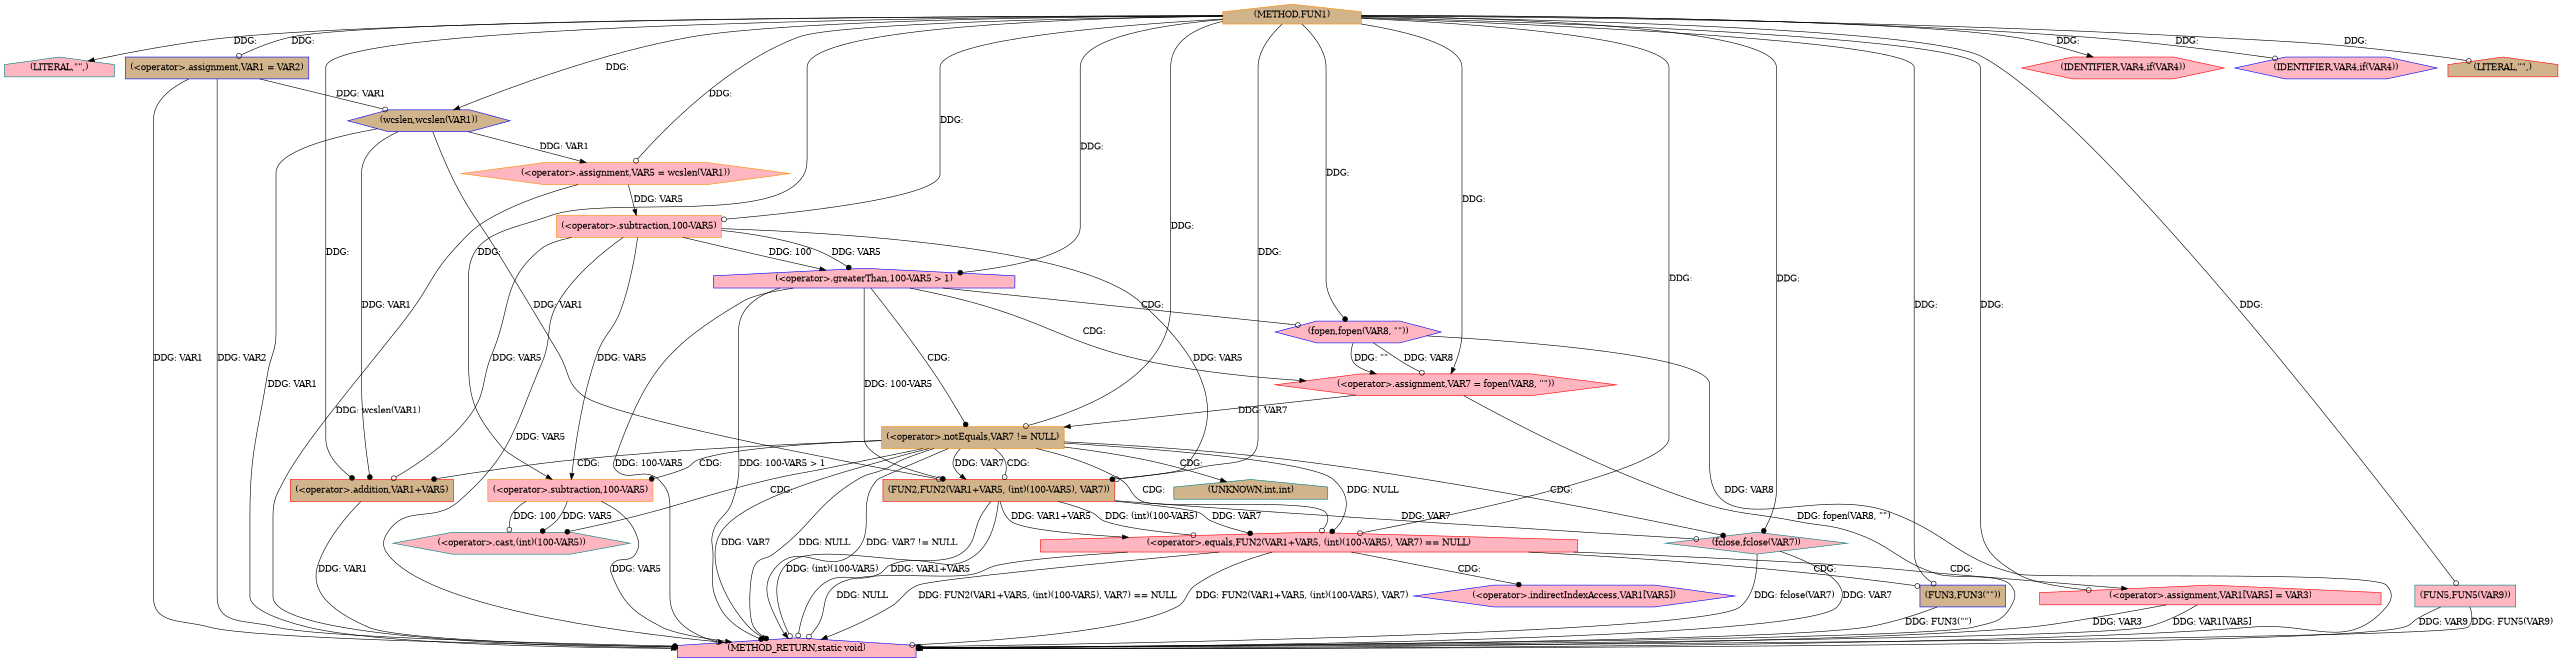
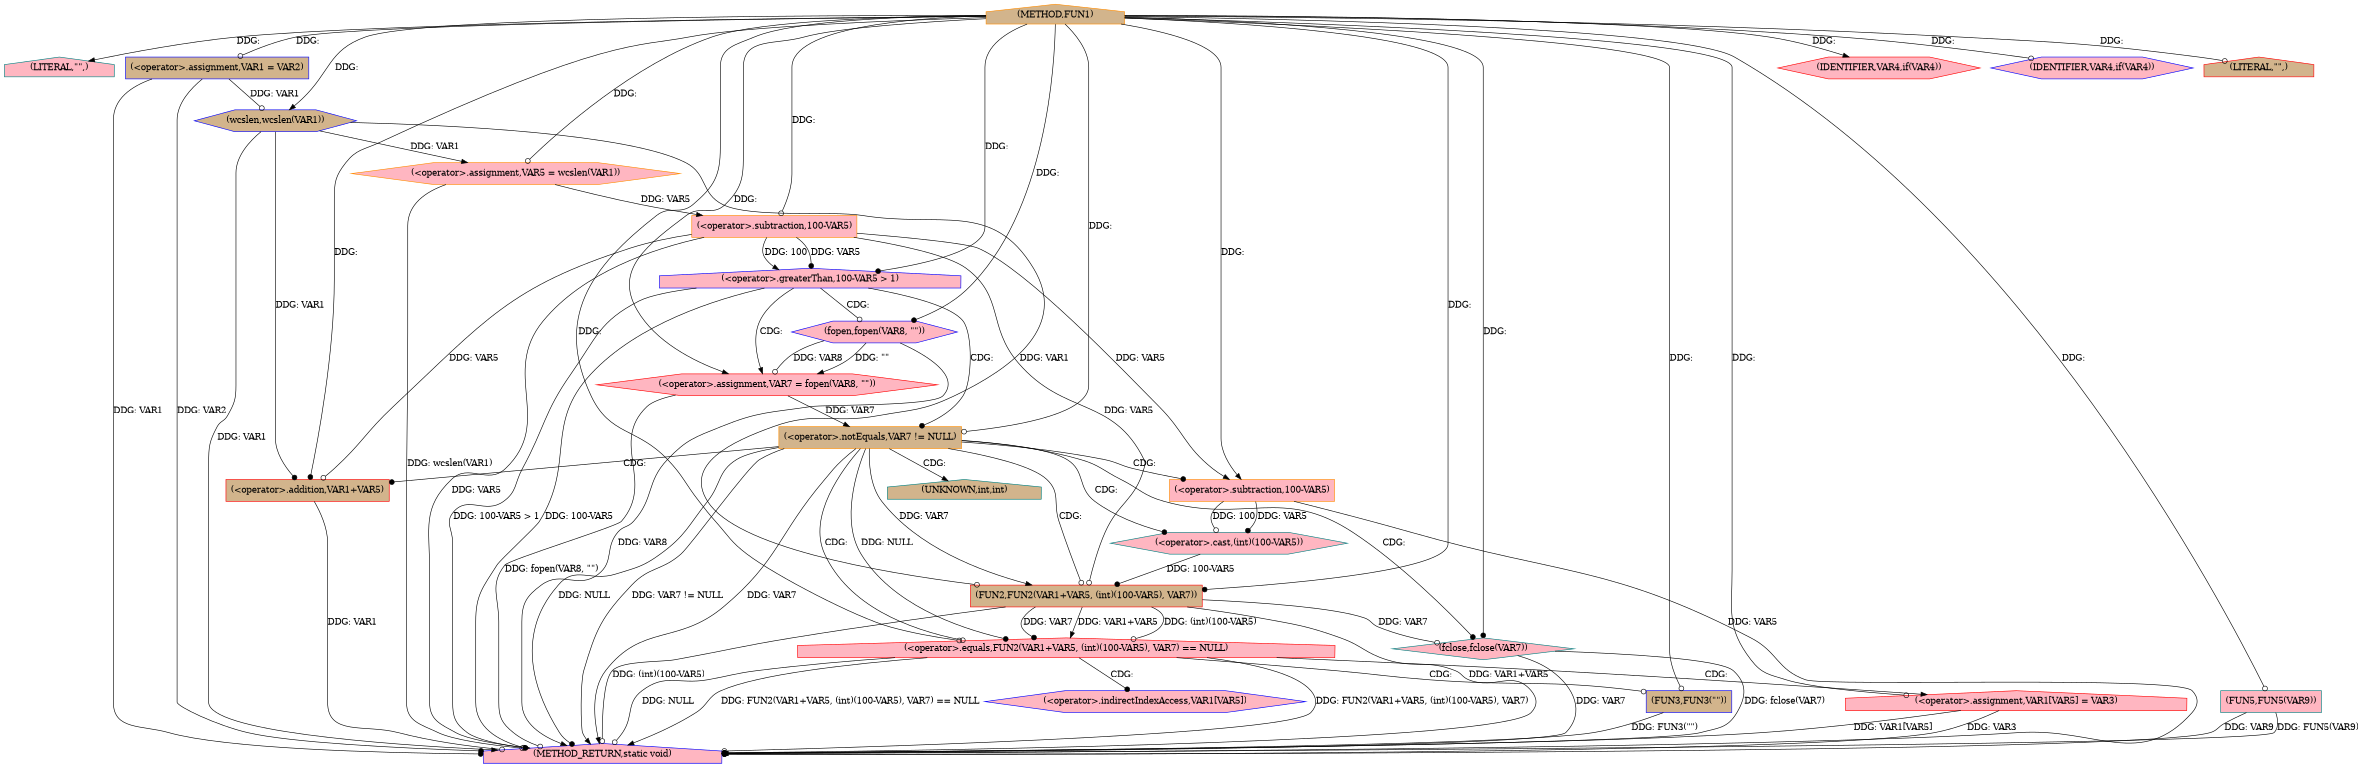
  digraph {
    node [color=blue fillcolor=lightpink shape=house style=filled]
    edge [arrowhead=odot]
    n1 [color=darkorange fillcolor=tan label="(METHOD,FUN1)"]
    n2 [color=teal label="(LITERAL,\"\",)"]
    n3 [fillcolor=tan label="(<operator>.assignment,VAR1 = VAR2)" shape=box]
    n4 [color=red label="(IDENTIFIER,VAR4,if(VAR4))" shape=hexagon]
    n5 [color=darkorange label="(<operator>.assignment,VAR5 = wcslen(VAR1))" shape=hexagon]
    n6 [fillcolor=tan label="(wcslen,wcslen(VAR1))" shape=hexagon]
    n7 [label="(<operator>.greaterThan,100-VAR5 > 1)"]
    n8 [color=darkorange label="(<operator>.subtraction,100-VAR5)" shape=box]
    n9 [color=red label="(<operator>.assignment,VAR7 = fopen(VAR8, \"\"))" shape=hexagon]
    n10 [label="(fopen,fopen(VAR8, \"\"))" shape=hexagon]
    n11 [color=darkorange fillcolor=tan label="(<operator>.notEquals,VAR7 != NULL)" shape=box]
    n12 [color=red label="(<operator>.equals,FUN2(VAR1+VAR5, (int)(100-VAR5), VAR7) == NULL)"]
    n13 [color=red fillcolor=tan label="(FUN2,FUN2(VAR1+VAR5, (int)(100-VAR5), VAR7))" shape=box]
    n14 [color=red fillcolor=tan label="(<operator>.addition,VAR1+VAR5)" shape=box]
    n15 [color=darkorange label="(<operator>.subtraction,100-VAR5)" shape=box]
    n16 [fillcolor=tan label="(FUN3,FUN3(\"\"))" shape=box]
    n17 [color=red label="(<operator>.assignment,VAR1[VAR5] = VAR3)"]
    n18 [color=teal label="(fclose,fclose(VAR7))" shape=diamond]
    n19 [label="(IDENTIFIER,VAR4,if(VAR4))" shape=hexagon]
    n20 [color=red fillcolor=tan label="(LITERAL,\"\",)"]
    n21 [color=teal label="(FUN5,FUN5(VAR9))" shape=box]
    n22 [label="(METHOD_RETURN,static void)"]
    n23 [color=teal label="(<operator>.cast,(int)(100-VAR5))" shape=hexagon]
    n24 [color=teal fillcolor=tan label="(UNKNOWN,int,int)"]
    n25 [label="(<operator>.indirectIndexAccess,VAR1[VAR5])" shape=hexagon]
    n1 -> n2 [arrowhead=normal label="DDG: "]
    n1 -> n3 [label="DDG: "]
    n1 -> n4 [arrowhead=normal label="DDG: "]
    n1 -> n5 [label="DDG: "]
    n1 -> n6 [arrowhead=normal label="DDG: "]
    n1 -> n7 [arrowhead=dot label="DDG: "]
    n1 -> n8 [label="DDG: "]
    n1 -> n9 [arrowhead=normal label="DDG: "]
    n1 -> n10 [arrowhead=dot label="DDG: "]
    n1 -> n11 [label="DDG: "]
    n1 -> n12 [label="DDG: "]
    n1 -> n13 [arrowhead=dot label="DDG: "]
    n1 -> n14 [arrowhead=dot label="DDG: "]
    n1 -> n15 [arrowhead=normal label="DDG: "]
    n1 -> n16 [label="DDG: "]
    n1 -> n17 [label="DDG: "]
    n1 -> n18 [arrowhead=dot label="DDG: "]
    n1 -> n19 [label="DDG: "]
    n1 -> n20 [label="DDG: "]
    n1 -> n21 [label="DDG: "]
    n3 -> n6 [label="DDG: VAR1"]
    n3 -> n22 [arrowhead=dot label="DDG: VAR1"]
    n3 -> n22 [arrowhead=dot label="DDG: VAR2"]
    n5 -> n8 [arrowhead=normal label="DDG: VAR5"]
    n5 -> n22 [label="DDG: wcslen(VAR1)"]
    n6 -> n5 [arrowhead=normal label="DDG: VAR1"]
    n6 -> n13 [label="DDG: VAR1"]
    n6 -> n14 [arrowhead=dot label="DDG: VAR1"]
    n6 -> n22 [arrowhead=normal label="DDG: VAR1"]
    n7 -> n9 [arrowhead=normal label="CDG: "]
    n7 -> n10 [label="CDG: "]
    n7 -> n11 [arrowhead=dot label="CDG: "]
    n7 -> n22 [arrowhead=dot label="DDG: 100-VAR5 > 1"]
    n7 -> n22 [label="DDG: 100-VAR5"]
    n8 -> n7 [arrowhead=normal label="DDG: 100"]
    n8 -> n7 [arrowhead=dot label="DDG: VAR5"]
    n8 -> n13 [label="DDG: VAR5"]
    n8 -> n14 [label="DDG: VAR5"]
    n8 -> n15 [arrowhead=normal label="DDG: VAR5"]
    n8 -> n22 [arrowhead=normal label="DDG: VAR5"]
    n9 -> n11 [arrowhead=normal label="DDG: VAR7"]
    n9 -> n22 [label="DDG: fopen(VAR8, \"\")"]
    n10 -> n9 [label="DDG: VAR8"]
    n10 -> n9 [arrowhead=normal label="DDG: \"\""]
    n10 -> n22 [arrowhead=normal label="DDG: VAR8"]
    n11 -> n12 [arrowhead=dot label="DDG: NULL"]
    n11 -> n12 [label="CDG: "]
    n11 -> n13 [arrowhead=normal label="DDG: VAR7"]
    n11 -> n13 [label="CDG: "]
    n11 -> n14 [arrowhead=dot label="CDG: "]
    n11 -> n15 [arrowhead=dot label="CDG: "]
    n11 -> n18 [arrowhead=dot label="CDG: "]
    n11 -> n22 [arrowhead=dot label="DDG: NULL"]
    n11 -> n22 [arrowhead=normal label="DDG: VAR7 != NULL"]
    n11 -> n22 [arrowhead=normal label="DDG: VAR7"]
    n11 -> n23 [arrowhead=dot label="CDG: "]
    n11 -> n24 [arrowhead=normal label="CDG: "]
    n12 -> n16 [label="CDG: "]
    n12 -> n17 [arrowhead=normal label="CDG: "]
    n12 -> n22 [arrowhead=normal label="DDG: FUN2(VAR1+VAR5, (int)(100-VAR5), VAR7) == NULL"]
    n12 -> n22 [label="DDG: FUN2(VAR1+VAR5, (int)(100-VAR5), VAR7)"]
    n12 -> n22 [label="DDG: NULL"]
    n12 -> n25 [arrowhead=dot label="CDG: "]
    n13 -> n12 [arrowhead=normal label="DDG: VAR1+VAR5"]
    n13 -> n12 [label="DDG: (int)(100-VAR5)"]
    n13 -> n12 [arrowhead=dot label="DDG: VAR7"]
    n13 -> n18 [label="DDG: VAR7"]
    n13 -> n22 [label="DDG: (int)(100-VAR5)"]
    n13 -> n22 [label="DDG: VAR1+VAR5"]
    n14 -> n22 [label="DDG: VAR1"]
    n15 -> n22 [arrowhead=normal label="DDG: VAR5"]
    n15 -> n23 [label="DDG: 100"]
    n15 -> n23 [arrowhead=dot label="DDG: VAR5"]
    n16 -> n22 [arrowhead=dot label="DDG: FUN3(\"\")"]
    n17 -> n22 [label="DDG: VAR1[VAR5]"]
    n17 -> n22 [arrowhead=dot label="DDG: VAR3"]
    n18 -> n22 [label="DDG: fclose(VAR7)"]
    n18 -> n22 [arrowhead=normal label="DDG: VAR7"]
    n21 -> n22 [arrowhead=dot label="DDG: VAR9"]
    n21 -> n22 [arrowhead=dot label="DDG: FUN5(VAR9)"]
-   n7 -> n13 [arrowhead=dot label="DDG: 100-VAR5"]
+   n23 -> n13 [arrowhead=dot label="DDG: 100-VAR5"]
  }
